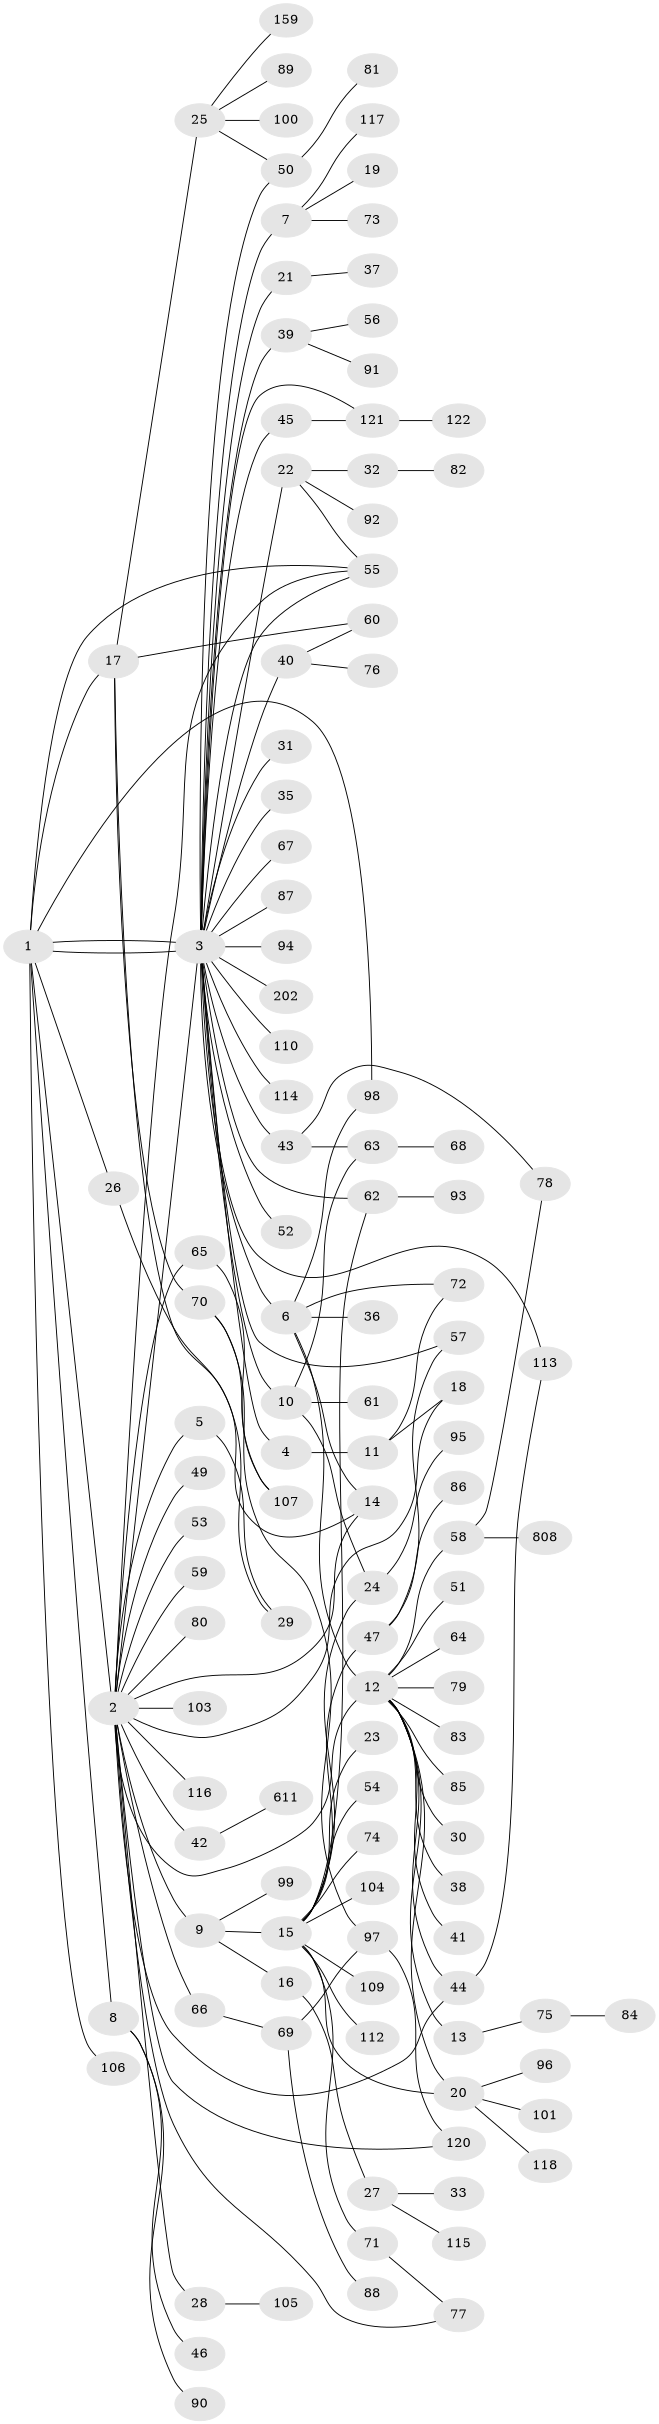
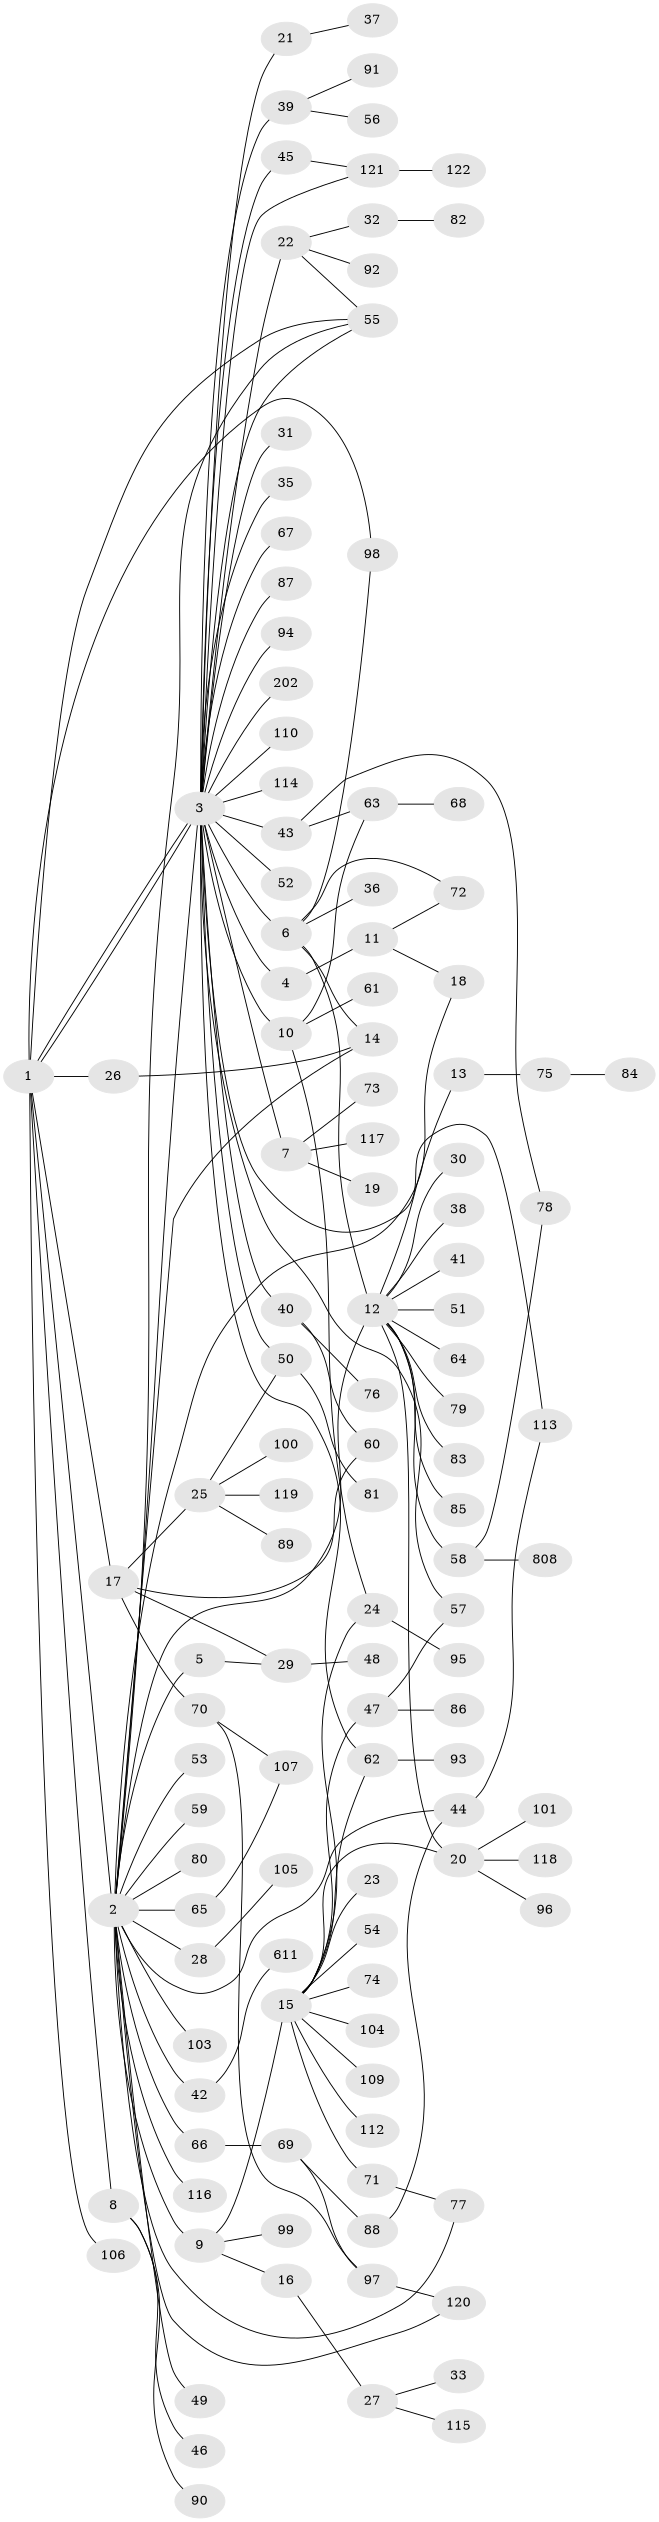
  graph {
    rankdir=LR
    node [color=gray90 style=filled]
    1
    2
    3
    8
    17
    26
    55
    98
    106
    14
    5
    9
    12
    18
    28
    42
    44
    49
    53
    59
    65
    66
    77
    80
    103
    116
    120
    4
    6
    7
    10
    21
    22
    31
    35
    39
    40
    43
    45
    50
    52
    57
    62
    67
    87
    94
    n47 [label=202]
    110
    113
    114
    121
    46
    90
    29
    25
    60
    70
    15
    16
    99
    13
    20
    30
    38
    41
    51
    58
    64
    79
    83
    85
    105
    n73 [label=611]
    107
    69
    11
    36
    72
    19
    73
    117
    24
    61
    63
    37
    32
    92
    56
    91
    76
    78
    81
    93
    122
+   48
    23
    47
    54
    71
    74
    104
    109
    112
    27
    95
    68
    75
    96
    101
    118
    n111 [label=808]
    84
    86
    33
    115
    89
    100
-   119 [label=159]
+   119
    97
    82
    88
    1 -- 2
    1 -- 3
    1 -- 3
    1 -- 8
    1 -- 17
    1 -- 26
    1 -- 55
    1 -- 98
    1 -- 106
    2 -- 3
    2 -- 55
    2 -- 14
    2 -- 5
    2 -- 9
    2 -- 12
    2 -- 18
    2 -- 28
    2 -- 42
    2 -- 44
    2 -- 49
    2 -- 53
    2 -- 59
    2 -- 65
    2 -- 66
    2 -- 77
    2 -- 80
    2 -- 103
    2 -- 116
    2 -- 120
    3 -- 55
    3 -- 4
    3 -- 6
    3 -- 7
    3 -- 10
    3 -- 21
    3 -- 22
    3 -- 31
    3 -- 35
    3 -- 39
    3 -- 40
    3 -- 43
    3 -- 45
    3 -- 50
    3 -- 52
    3 -- 57
    3 -- 62
    3 -- 67
    3 -- 87
    3 -- 94
    3 -- n47
    3 -- 110
    3 -- 113
    3 -- 114
    3 -- 121
    8 -- 46
    8 -- 90
    17 -- 29
    17 -- 25
    17 -- 60
    17 -- 70
    26 -- 14
    5 -- 29
    9 -- 15
    9 -- 16
    9 -- 99
-   12 -- 44
+   88 -- 44
    12 -- 13
    12 -- 20
    12 -- 30
    12 -- 38
    12 -- 41
    12 -- 51
    12 -- 58
    12 -- 64
    12 -- 79
    12 -- 83
    12 -- 85
    28 -- 105
    42 -- n73
    44 -- 113
    65 -- 107
    66 -- 69
    4 -- 11
    6 -- 98
    6 -- 14
    6 -- 12
    6 -- 36
    6 -- 72
    7 -- 19
    7 -- 73
    7 -- 117
    10 -- 24
    10 -- 61
    10 -- 63
    21 -- 37
    22 -- 55
    22 -- 32
    22 -- 92
    39 -- 56
    39 -- 91
    40 -- 60
    40 -- 76
    43 -- 63
    43 -- 78
    45 -- 121
    50 -- 81
    62 -- 93
    121 -- 122
+   29 -- 48
    25 -- 50
    25 -- 89
    25 -- 100
    25 -- 119
    70 -- 107
    70 -- 97
    15 -- 62
    15 -- 20
    15 -- 24
    15 -- 23
    15 -- 47
    15 -- 54
    15 -- 71
    15 -- 74
    15 -- 104
    15 -- 109
    15 -- 112
    16 -- 27
    13 -- 75
    20 -- 96
    20 -- 101
    20 -- 118
    58 -- 78
    58 -- n111
    69 -- 97
    69 -- 88
    11 -- 18
    11 -- 72
    24 -- 95
    63 -- 68
    32 -- 82
    47 -- 57
    47 -- 86
    71 -- 77
    27 -- 33
    27 -- 115
    75 -- 84
    97 -- 120
  }
